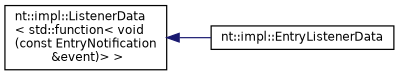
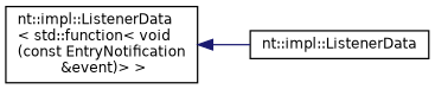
  digraph {
    rankdir=LR
    node [color=black fillcolor=white fontname=Helvetica fontsize=10 shape=record style=filled]
    n1 [height=0.2 label="nt::impl::ListenerData\l\< std::function\< void\l(const EntryNotification\l &event)\> \>" width=0.4]
-   n2 [height=0.2 label="nt::impl::EntryListenerData" width=0.4]
+   n2 [height=0.2 label="nt::impl::ListenerData" width=0.4]
    n1 -> n2 [color=midnightblue dir=back fontname=Helvetica fontsize=10 labelfontname=Helvetica labelfontsize=10 style=solid]
  }
